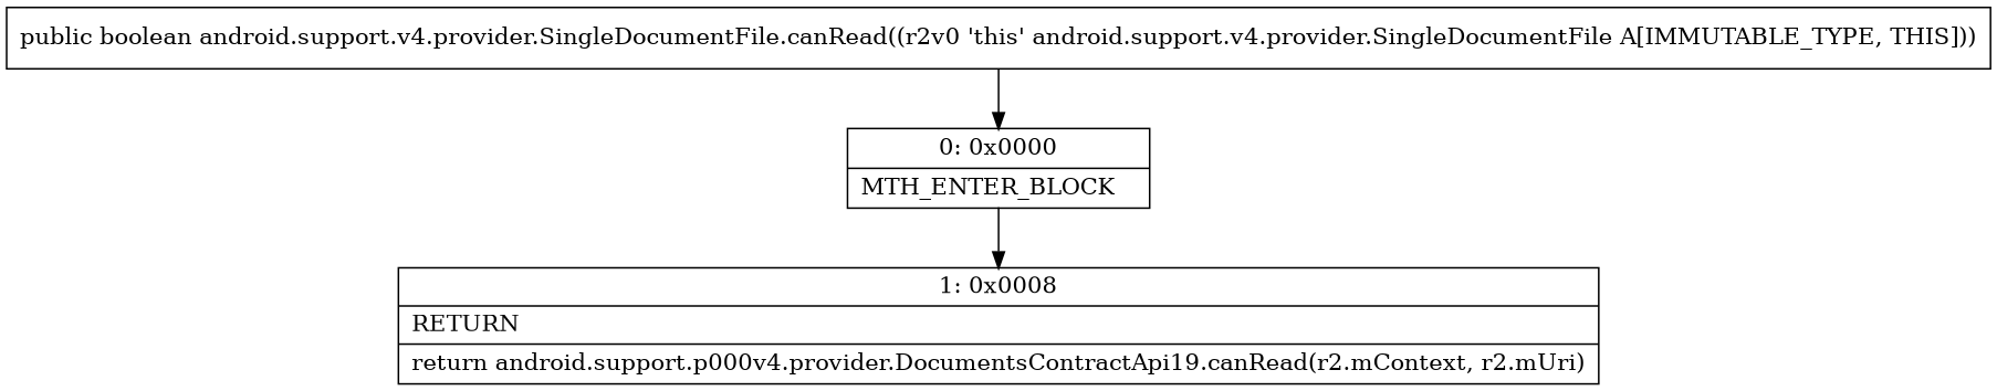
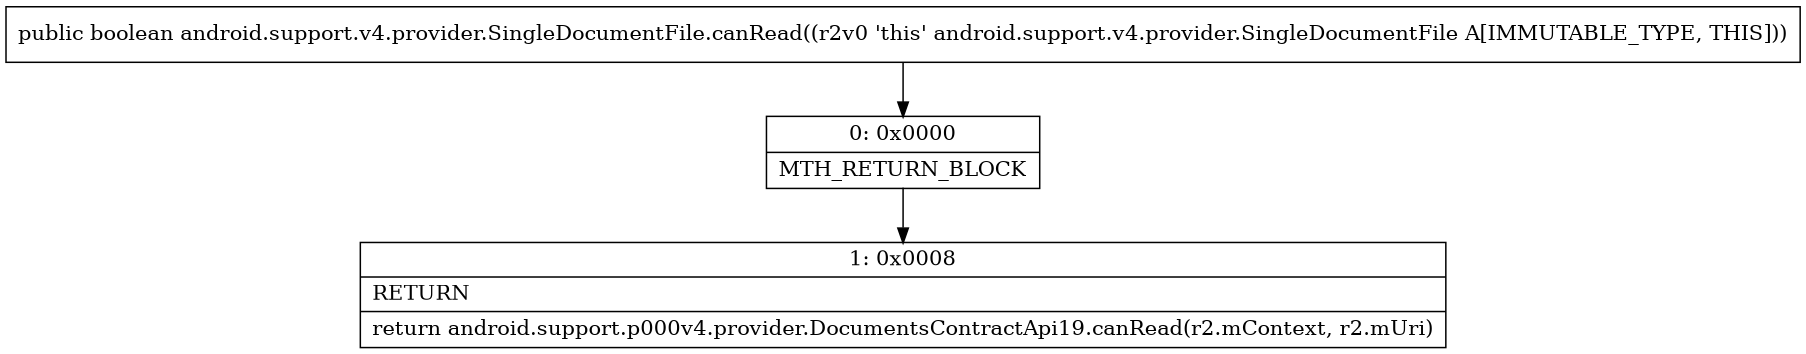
  digraph {
    node [shape=record]
-   n1 [label="{0\:\ 0x0000|MTH_ENTER_BLOCK\l}"]
+   n1 [label="{0\:\ 0x0000|MTH_RETURN_BLOCK\l}"]
    n2 [label="{1\:\ 0x0008|RETURN\l|return android.support.p000v4.provider.DocumentsContractApi19.canRead(r2.mContext, r2.mUri)\l}"]
    n3 [label="{public boolean android.support.v4.provider.SingleDocumentFile.canRead((r2v0 'this' android.support.v4.provider.SingleDocumentFile A[IMMUTABLE_TYPE, THIS])) }"]
    n1 -> n2
    n3 -> n1
  }
